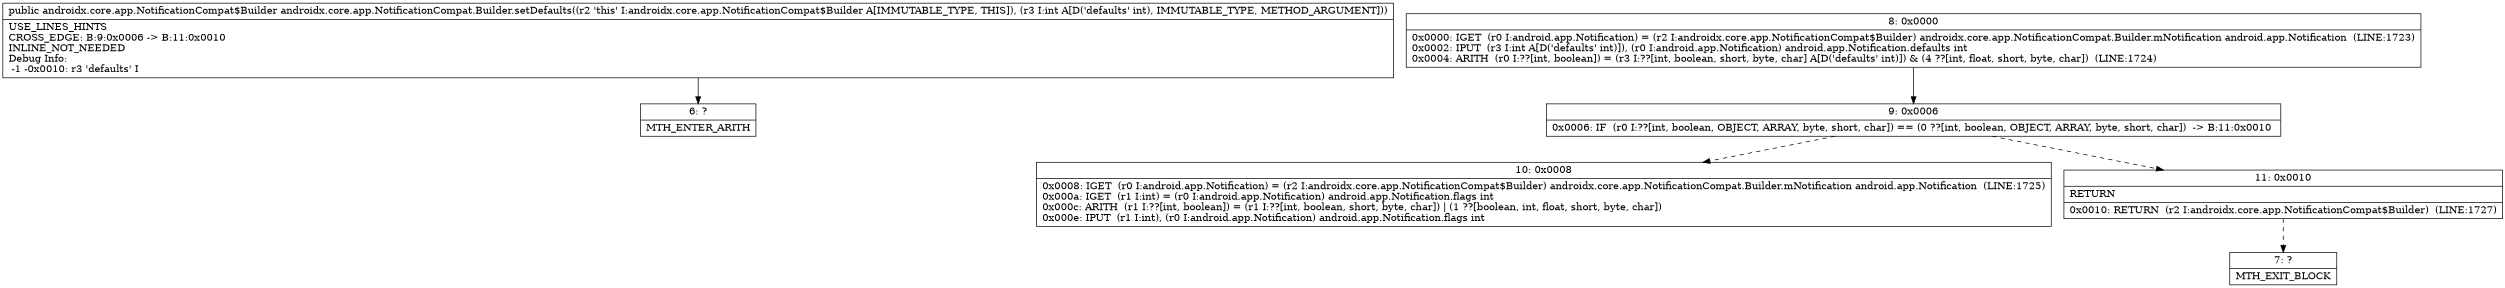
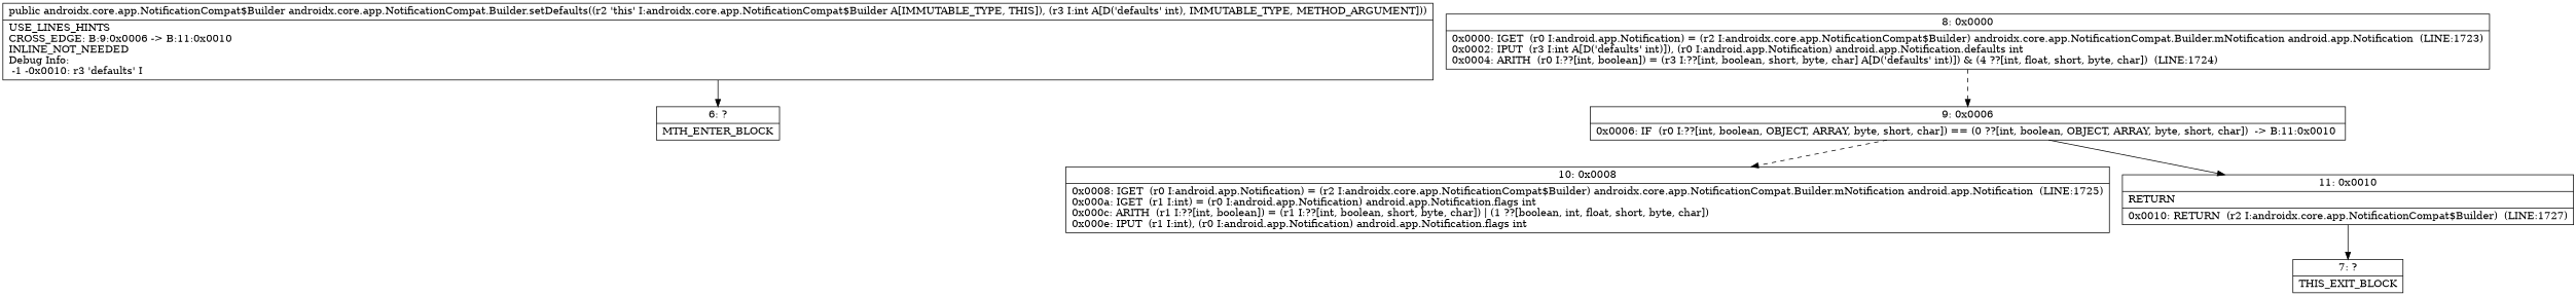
  digraph {
    node [shape=record]
    edge [style=dashed]
-   n1 [label="{6\:\ ?|MTH_ENTER_ARITH\l}"]
+   n1 [label="{6\:\ ?|MTH_ENTER_BLOCK\l}"]
    n2 [label="{8\:\ 0x0000|0x0000: IGET  (r0 I:android.app.Notification) = (r2 I:androidx.core.app.NotificationCompat$Builder) androidx.core.app.NotificationCompat.Builder.mNotification android.app.Notification  (LINE:1723)\l0x0002: IPUT  (r3 I:int A[D('defaults' int)]), (r0 I:android.app.Notification) android.app.Notification.defaults int \l0x0004: ARITH  (r0 I:??[int, boolean]) = (r3 I:??[int, boolean, short, byte, char] A[D('defaults' int)]) & (4 ??[int, float, short, byte, char])  (LINE:1724)\l}"]
    n3 [label="{9\:\ 0x0006|0x0006: IF  (r0 I:??[int, boolean, OBJECT, ARRAY, byte, short, char]) == (0 ??[int, boolean, OBJECT, ARRAY, byte, short, char])  \-\> B:11:0x0010 \l}"]
    n4 [label="{10\:\ 0x0008|0x0008: IGET  (r0 I:android.app.Notification) = (r2 I:androidx.core.app.NotificationCompat$Builder) androidx.core.app.NotificationCompat.Builder.mNotification android.app.Notification  (LINE:1725)\l0x000a: IGET  (r1 I:int) = (r0 I:android.app.Notification) android.app.Notification.flags int \l0x000c: ARITH  (r1 I:??[int, boolean]) = (r1 I:??[int, boolean, short, byte, char]) \| (1 ??[boolean, int, float, short, byte, char]) \l0x000e: IPUT  (r1 I:int), (r0 I:android.app.Notification) android.app.Notification.flags int \l}"]
    n5 [label="{11\:\ 0x0010|RETURN\l|0x0010: RETURN  (r2 I:androidx.core.app.NotificationCompat$Builder)  (LINE:1727)\l}"]
-   n6 [label="{7\:\ ?|MTH_EXIT_BLOCK\l}"]
+   n6 [label="{7\:\ ?|THIS_EXIT_BLOCK\l}"]
    n7 [label="{public androidx.core.app.NotificationCompat$Builder androidx.core.app.NotificationCompat.Builder.setDefaults((r2 'this' I:androidx.core.app.NotificationCompat$Builder A[IMMUTABLE_TYPE, THIS]), (r3 I:int A[D('defaults' int), IMMUTABLE_TYPE, METHOD_ARGUMENT]))  | USE_LINES_HINTS\lCROSS_EDGE: B:9:0x0006 \-\> B:11:0x0010\lINLINE_NOT_NEEDED\lDebug Info:\l  \-1 \-0x0010: r3 'defaults' I\l}"]
-   n2 -> n3 [style=solid]
+   n2 -> n3
    n3 -> n4
-   n3 -> n5
-   n5 -> n6
+   n3 -> n5 [style=solid]
+   n5 -> n6 [style=solid]
    n7 -> n1 [style=solid]
  }
